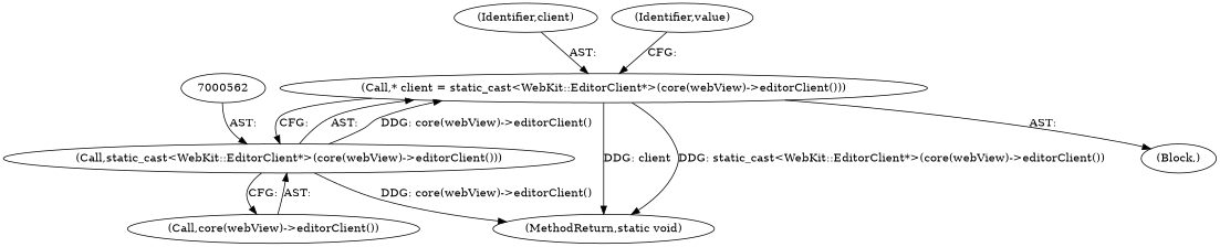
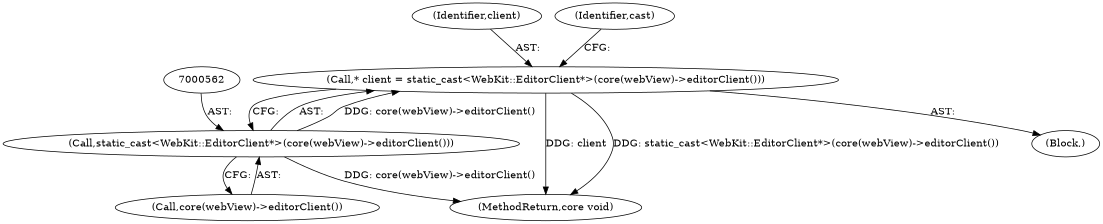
  digraph {
    n1 [label="(Call,* client = static_cast<WebKit::EditorClient*>(core(webView)->editorClient()))"]
    n2 [label="(Call,static_cast<WebKit::EditorClient*>(core(webView)->editorClient()))"]
-   n3 [label="(MethodReturn,static void)"]
+   n3 [label="(MethodReturn,core void)"]
    n4 [label="(Block,)"]
    n5 [label="(Call,core(webView)->editorClient())"]
    n6 [label="(Identifier,client)"]
-   n7 [label="(Identifier,value)"]
+   n7 [label="(Identifier,cast)"]
    n8 [label=7000562]
    n1 -> n2 [label="CFG: "]
    n1 -> n3 [label="DDG: client"]
    n1 -> n3 [label="DDG: static_cast<WebKit::EditorClient*>(core(webView)->editorClient())"]
    n1 -> n4 [label="AST: "]
    n2 -> n1 [label="AST: "]
    n2 -> n1 [label="DDG: core(webView)->editorClient()"]
    n2 -> n3 [label="DDG: core(webView)->editorClient()"]
    n2 -> n5 [label="CFG: "]
    n5 -> n2 [label="AST: "]
    n6 -> n1 [label="AST: "]
    n7 -> n1 [label="CFG: "]
    n8 -> n2 [label="AST: "]
  }
